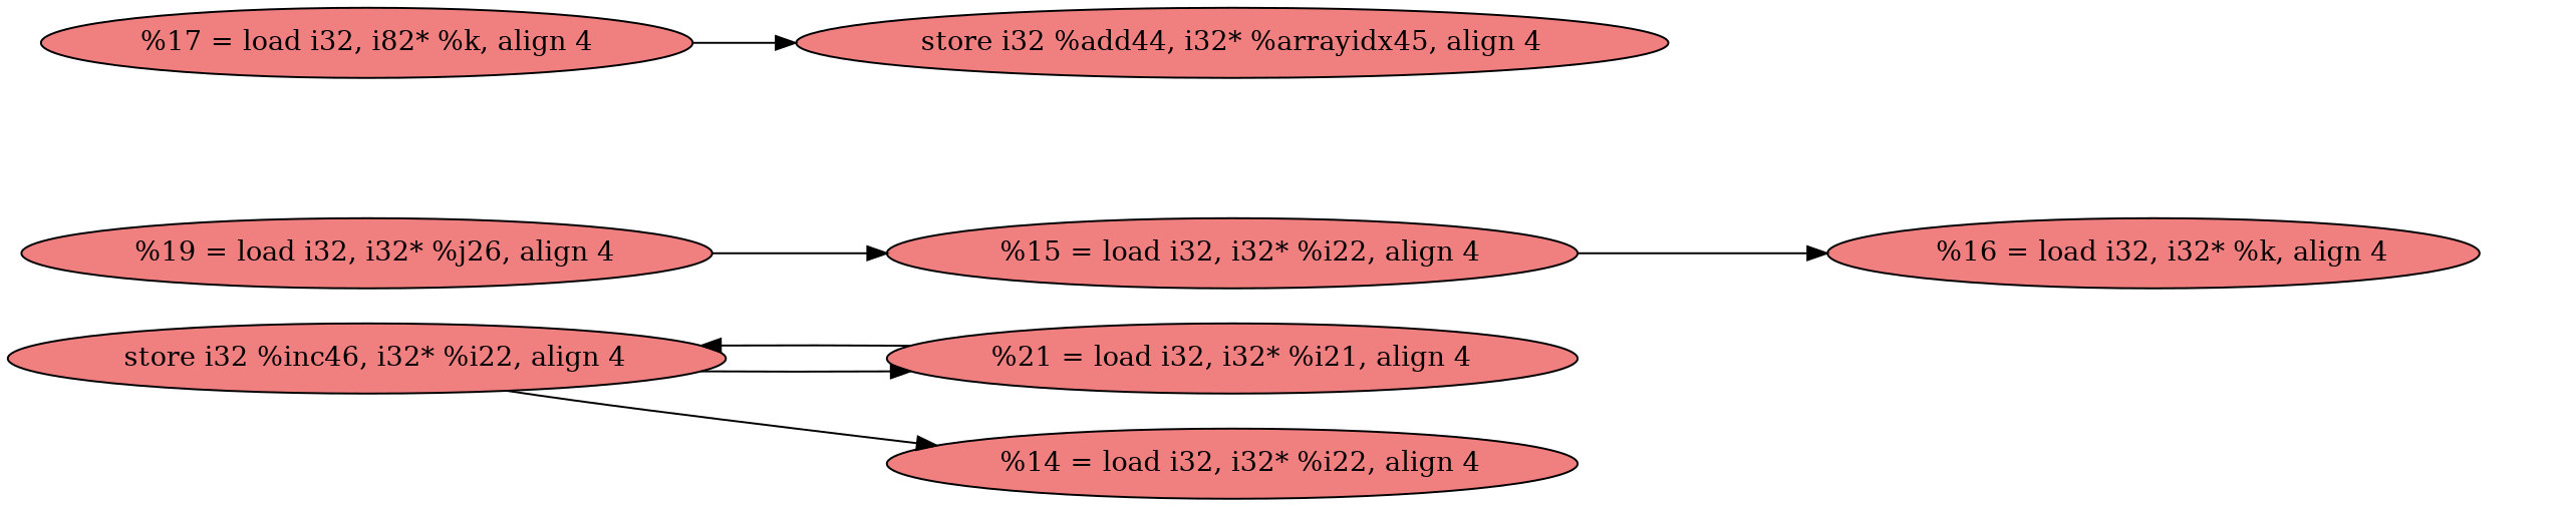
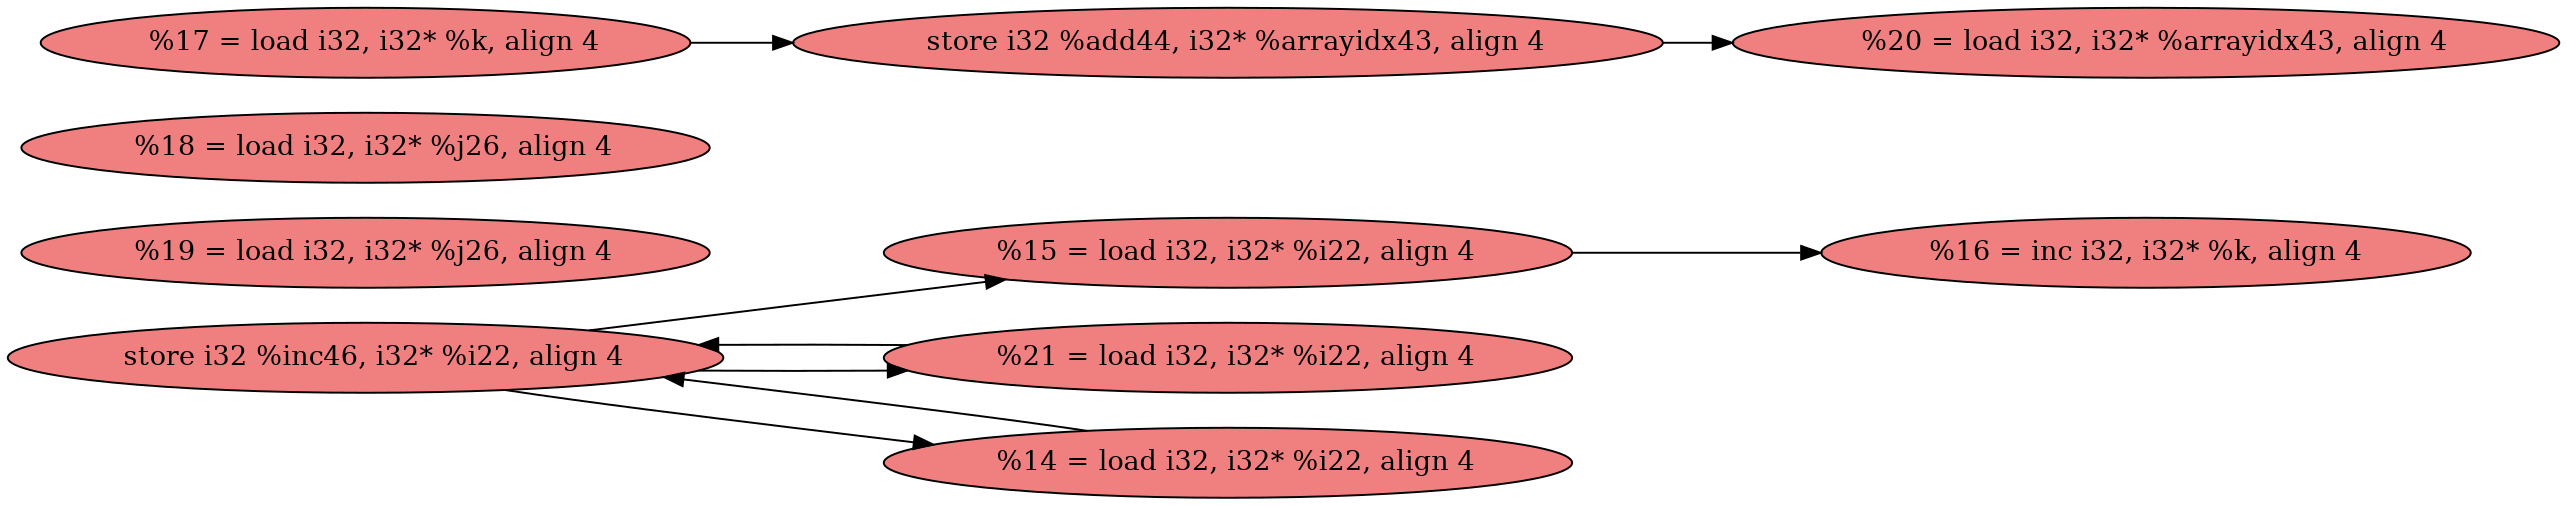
  digraph {
    rankdir=LR
    node [fillcolor=lightcoral shape=ellipse style=filled]
    n1 [label="  %19 = load i32, i32* %j26, align 4"]
-   n3 [label="%17 = load i32, i82* %k, align 4"]
-   n4 [label="store i32 %add44, i32* %arrayidx45, align 4"]
+   n2 [label="  %18 = load i32, i32* %j26, align 4"]
+   n3 [label="  %17 = load i32, i32* %k, align 4"]
+   n4 [label="  store i32 %add44, i32* %arrayidx43, align 4"]
+   n5 [label="  %20 = load i32, i32* %arrayidx43, align 4"]
    n6 [label="  store i32 %inc46, i32* %i22, align 4"]
-   n7 [label="%21 = load i32, i32* %i21, align 4"]
+   n7 [label="  %21 = load i32, i32* %i22, align 4"]
    n8 [label="  %15 = load i32, i32* %i22, align 4"]
    n9 [label="  %14 = load i32, i32* %i22, align 4"]
-   n10 [label="  %16 = load i32, i32* %k, align 4"]
+   n10 [label="%16 = inc i32, i32* %k, align 4"]
    n3 -> n4
+   n4 -> n5
    n6 -> n7
-   n1 -> n8
+   n6 -> n8
    n6 -> n9
    n7 -> n6
    n8 -> n10
+   n9 -> n6
  }
